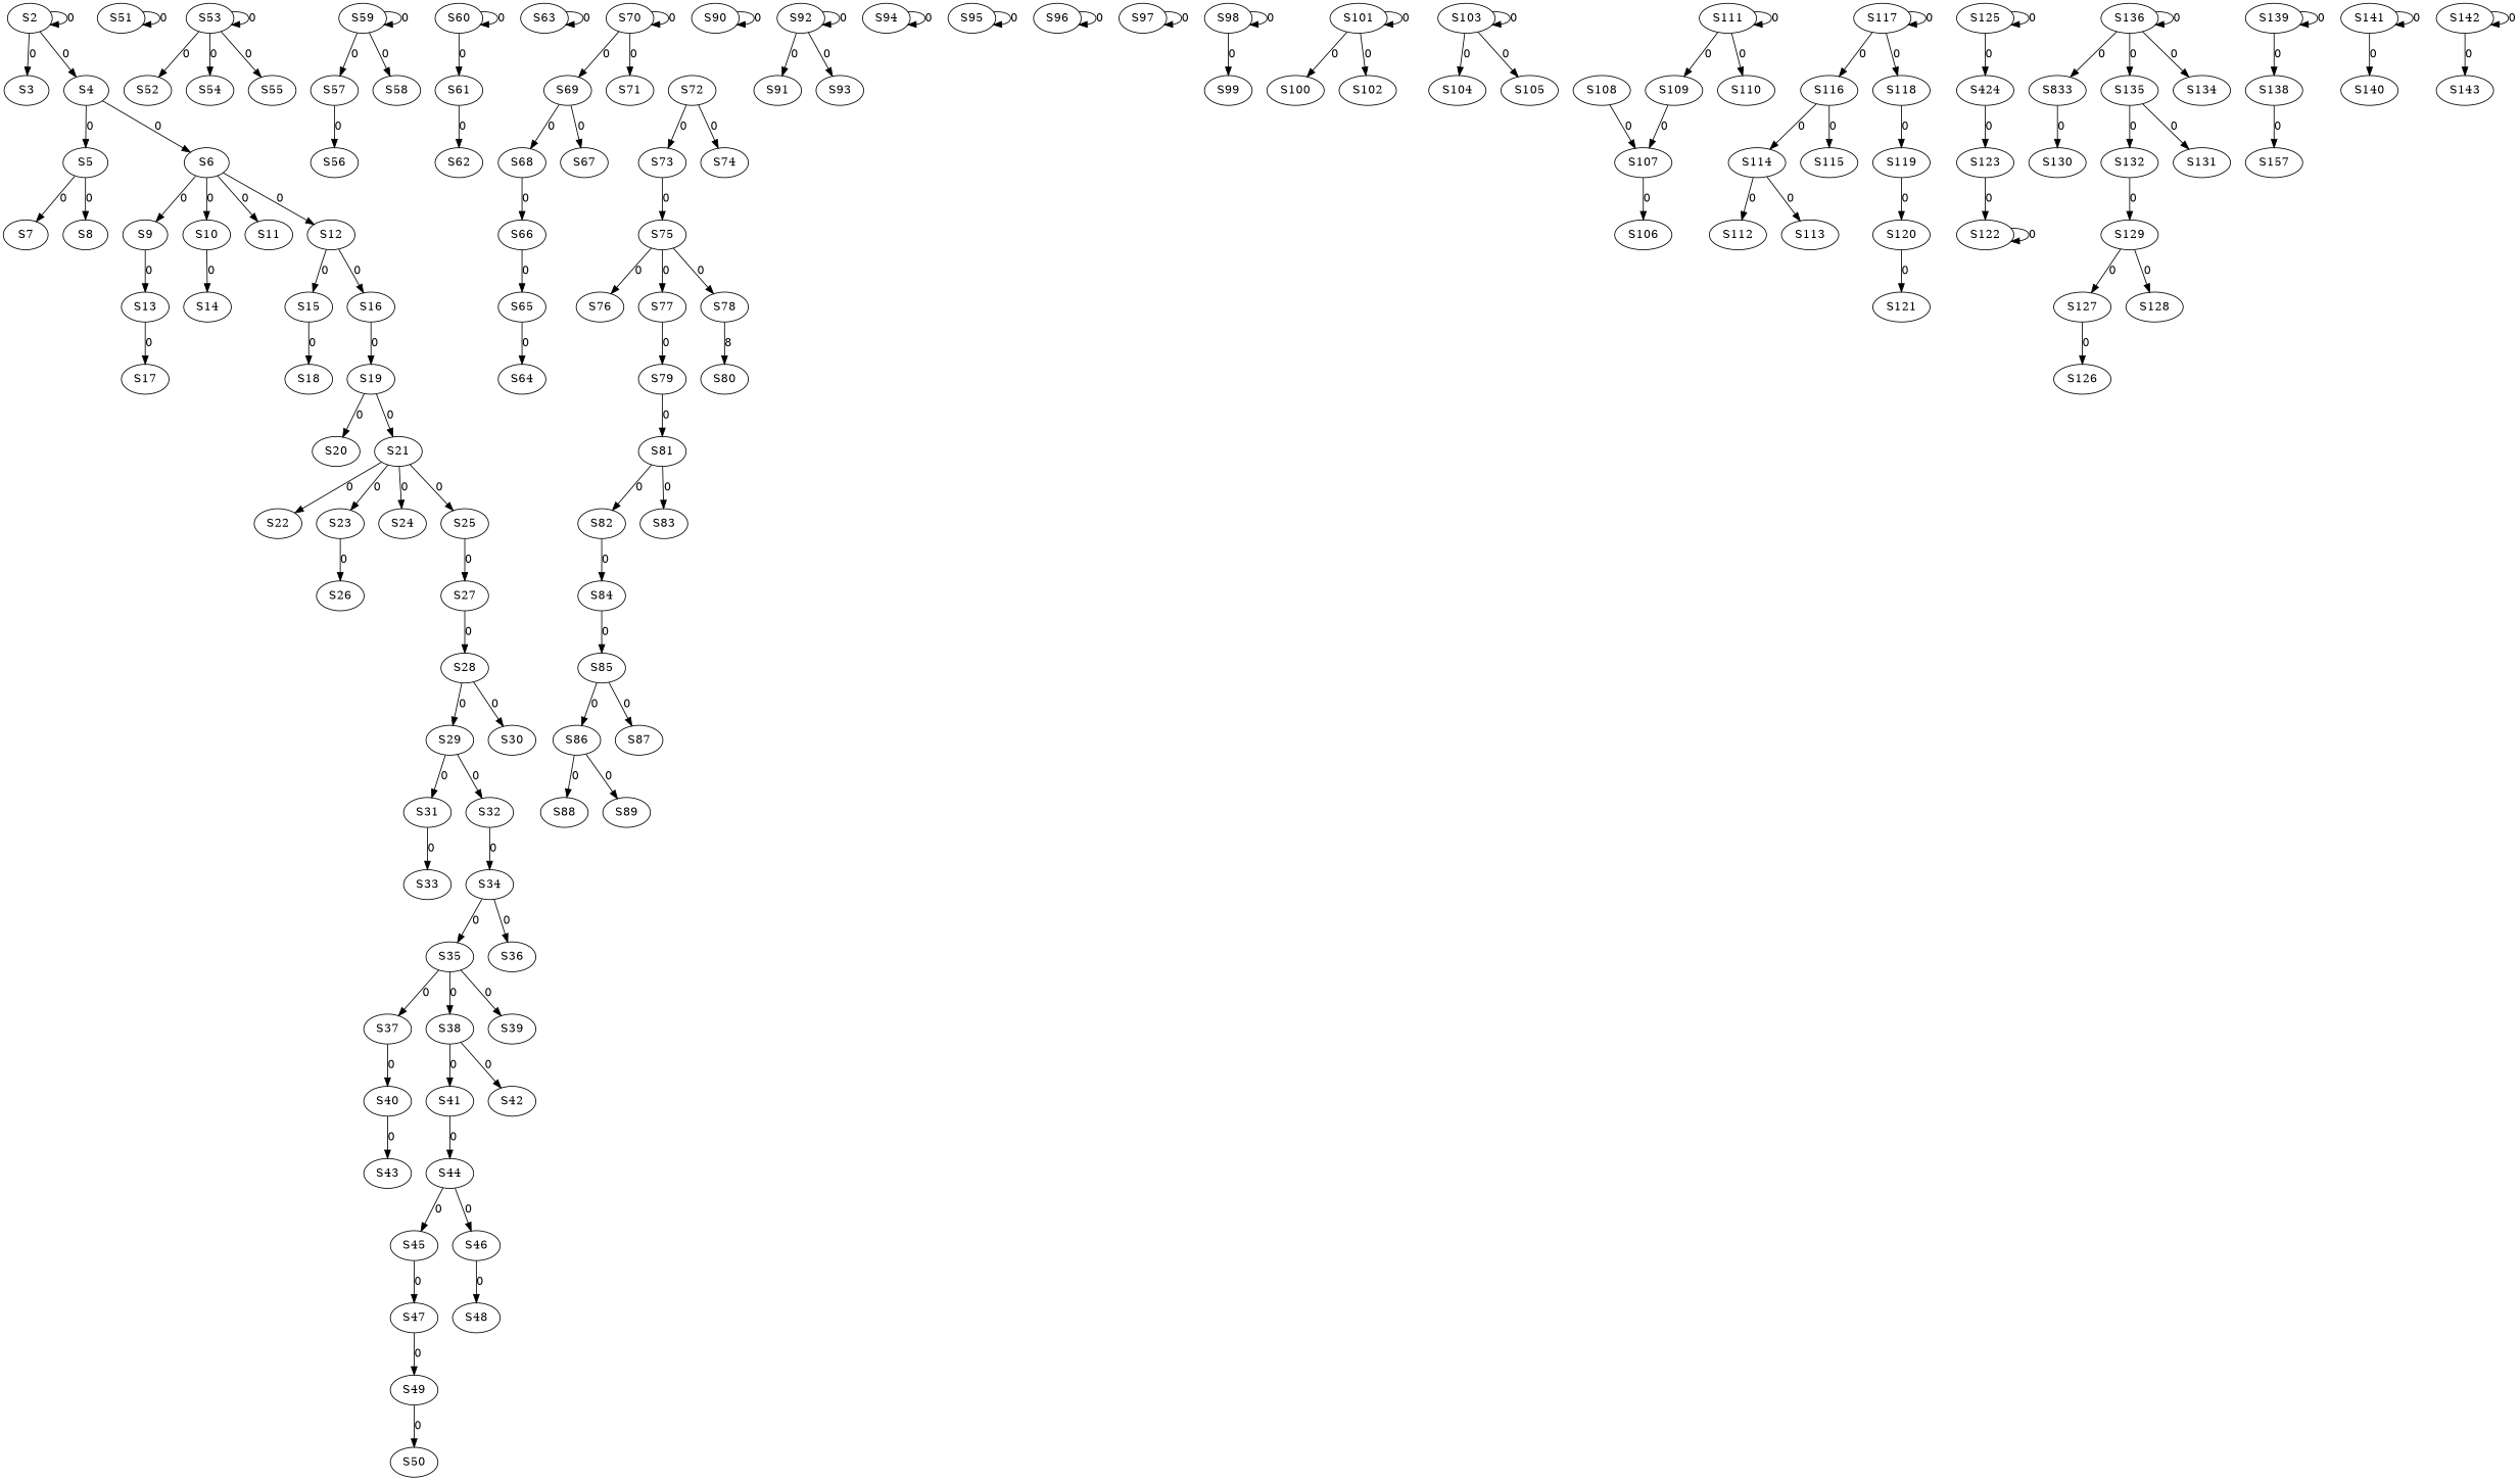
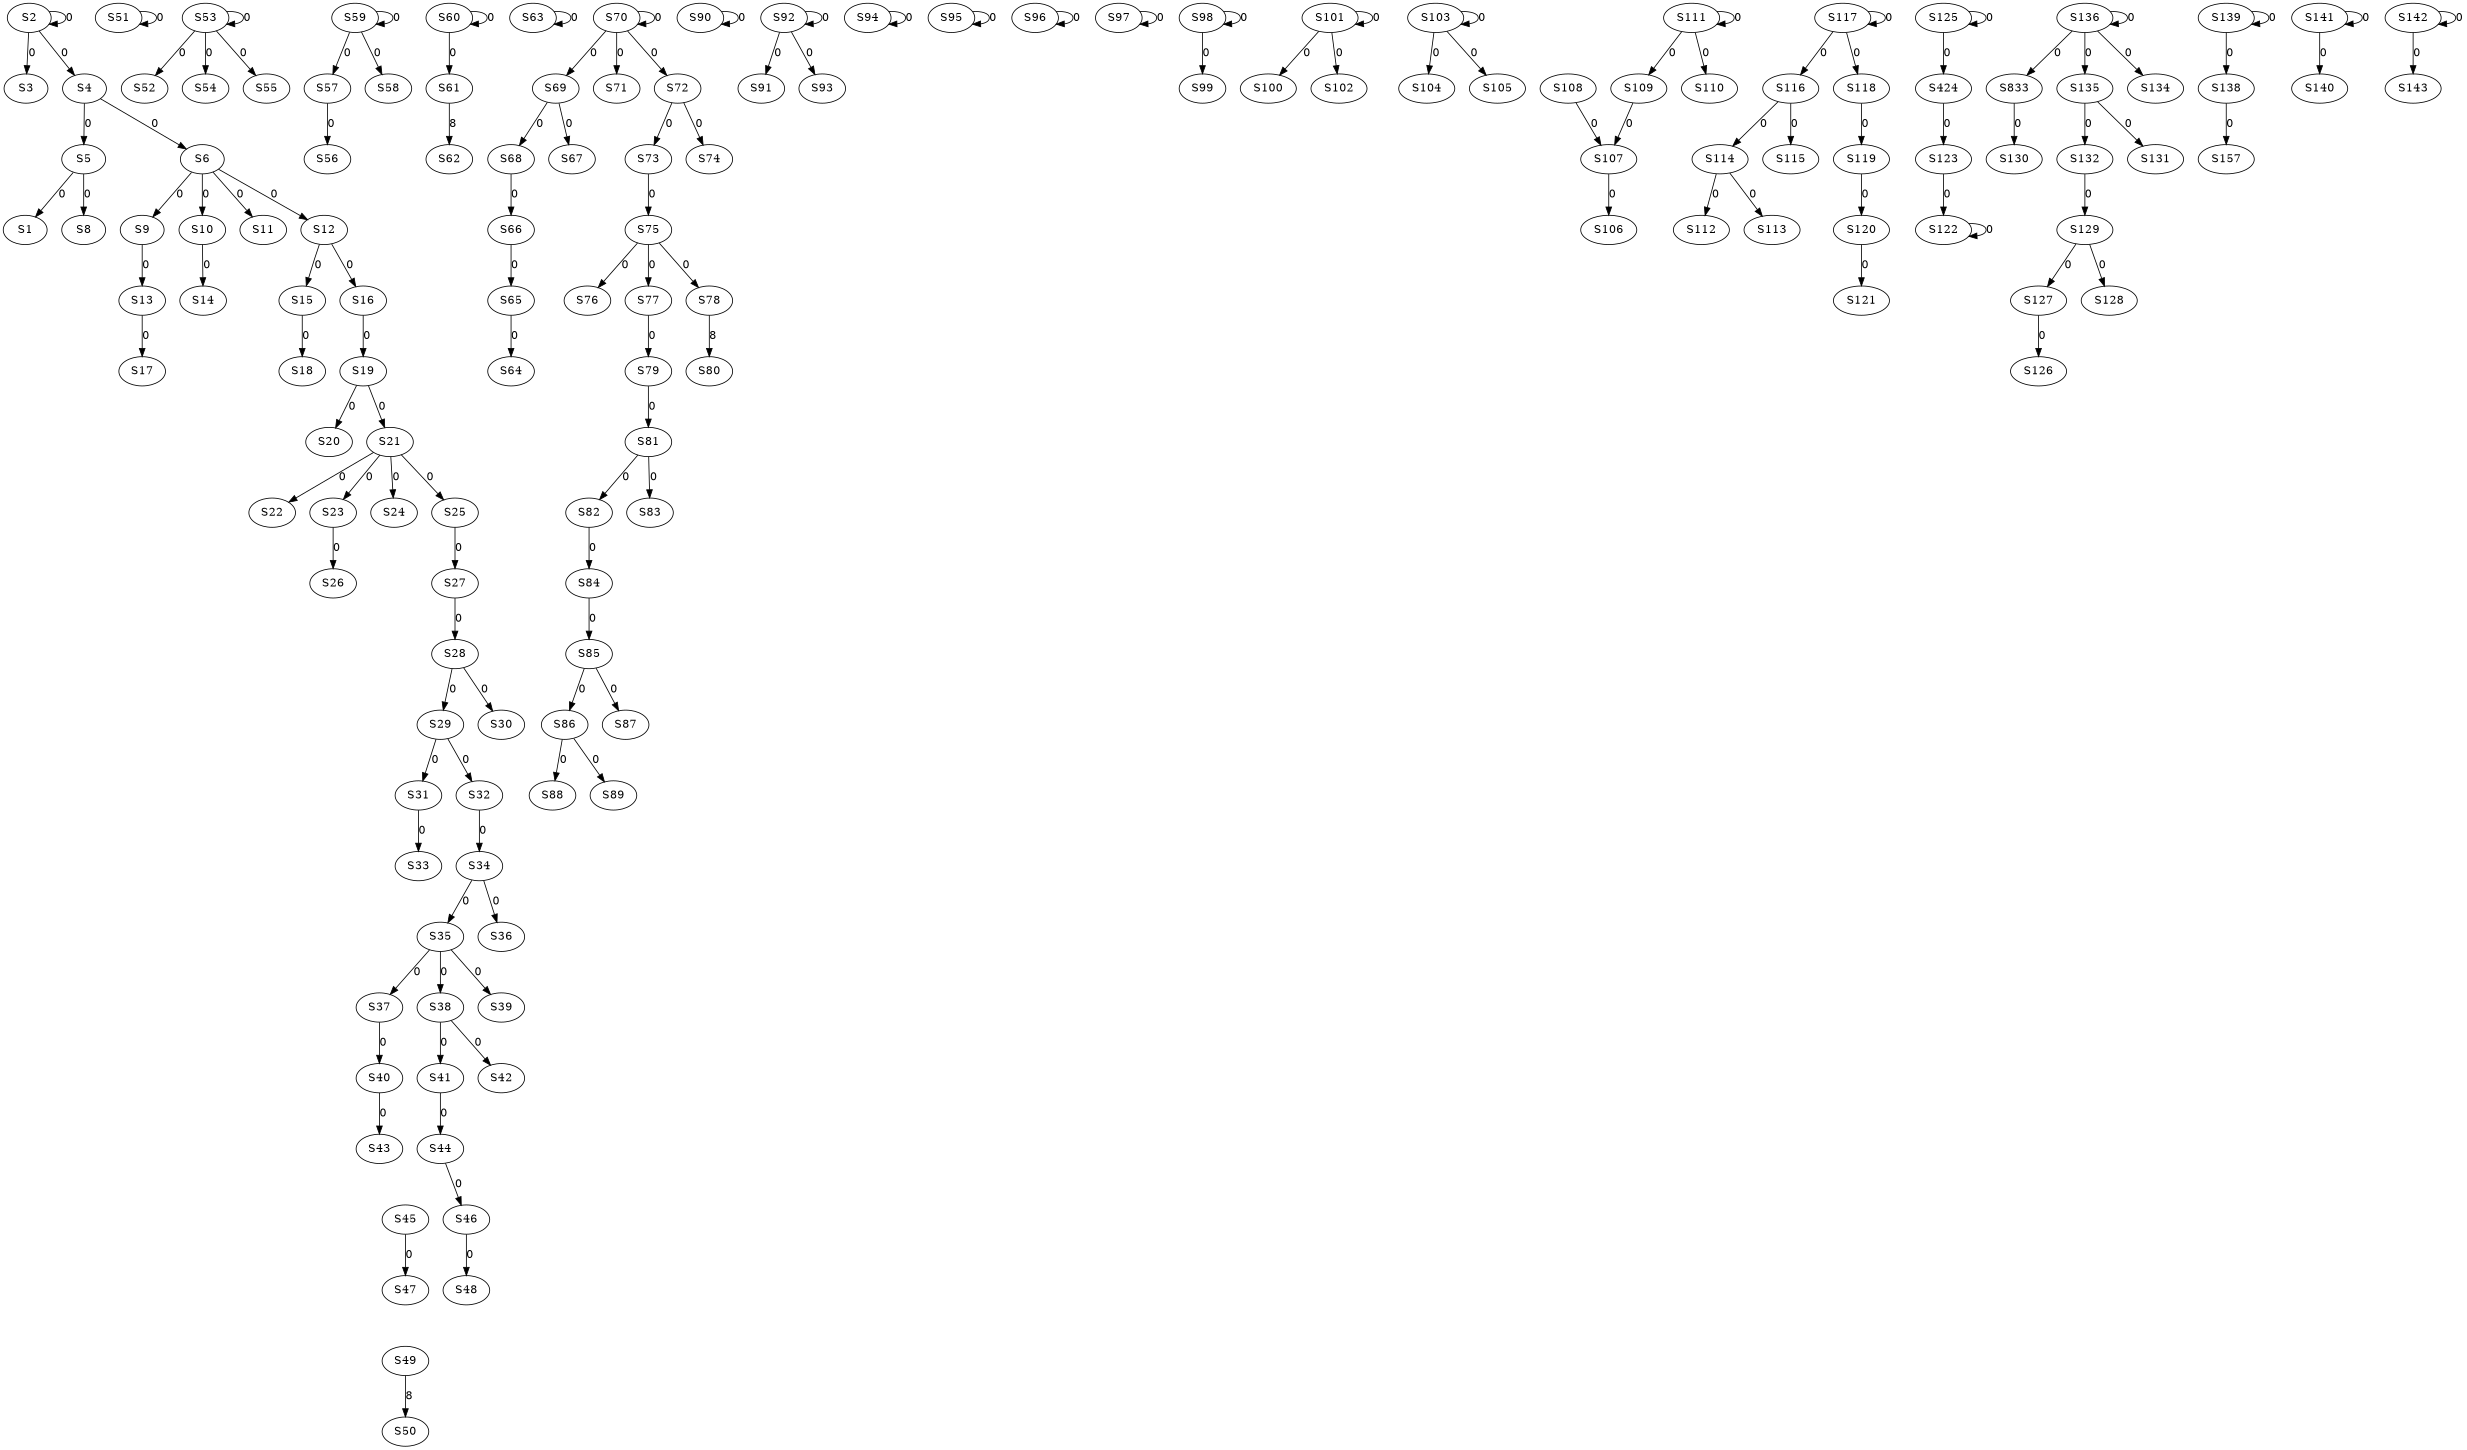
  strict digraph {
    S2
    S3
    S4
    S5
    S6
-   S7
+   S7 [label=S1]
    S8
    S9
    S10
    S11
    S12
    S13
    S14
    S15
    S16
    S17
    S18
    S19
    S20
    S21
    S22
    S23
    S24
    S25
    S26
    S27
    S28
    S29
    S30
    S31
    S32
    S33
    S34
    S35
    S36
    S37
    S38
    S39
    S40
    S41
    S42
    S43
    S44
    S45
    S46
    S47
    S48
    S49
    S50
    S51
    S53
    S52
    S54
    S55
    S57
    S56
    S59
    S58
    S60
    S61
    S62
    S63
    S65
    S64
    S66
    S68
    S69
    S67
    S70
    S71
    S72
    S73
    S74
    S75
    S76
    S77
    S78
    S79
    S80
    S81
    S82
    S83
    S84
    S85
    S86
    S87
    S88
    S89
    S90
    S92
    S91
    S93
    S94
    S95
    S96
    S97
    S98
    S99
    S101
    S100
    S102
    S103
    S104
    S105
    S107
    S106
    S108
    S109
    S111
    S110
    S114
    S112
    S113
    S116
    S115
    S117
    S118
    S119
    S120
    S121
    S122
    n122 [label=S424]
    S123
    S125
    S127
    S126
    S129
    S128
    S132
    n130 [label=S833]
    S130
    S135
    S131
    S136
    S134
    n136 [label=S157]
    S138
    S139
    S141
    S140
    S142
    S143
    S2 -> S2 [label=0]
    S2 -> S3 [label=0]
    S2 -> S4 [label=0]
    S4 -> S5 [label=0]
    S4 -> S6 [label=0]
    S5 -> S7 [label=0]
    S5 -> S8 [label=0]
    S6 -> S9 [label=0]
    S6 -> S10 [label=0]
    S6 -> S11 [label=0]
    S6 -> S12 [label=0]
    S9 -> S13 [label=0]
    S10 -> S14 [label=0]
    S12 -> S15 [label=0]
    S12 -> S16 [label=0]
    S13 -> S17 [label=0]
    S15 -> S18 [label=0]
    S16 -> S19 [label=0]
    S19 -> S20 [label=0]
    S19 -> S21 [label=0]
    S21 -> S22 [label=0]
    S21 -> S23 [label=0]
    S21 -> S24 [label=0]
    S21 -> S25 [label=0]
    S23 -> S26 [label=0]
    S25 -> S27 [label=0]
    S27 -> S28 [label=0]
    S28 -> S29 [label=0]
    S28 -> S30 [label=0]
    S29 -> S31 [label=0]
    S29 -> S32 [label=0]
    S31 -> S33 [label=0]
    S32 -> S34 [label=0]
    S34 -> S35 [label=0]
    S34 -> S36 [label=0]
    S35 -> S37 [label=0]
    S35 -> S38 [label=0]
    S35 -> S39 [label=0]
    S37 -> S40 [label=0]
    S38 -> S41 [label=0]
    S38 -> S42 [label=0]
    S40 -> S43 [label=0]
    S41 -> S44 [label=0]
-   S44 -> S45 [label=0]
    S44 -> S46 [label=0]
    S45 -> S47 [label=0]
    S46 -> S48 [label=0]
-   S47 -> S49 [label=0]
-   S49 -> S50 [label=0]
+   S49 -> S50 [label=8]
    S51 -> S51 [label=0]
    S53 -> S53 [label=0]
    S53 -> S52 [label=0]
    S53 -> S54 [label=0]
    S53 -> S55 [label=0]
    S57 -> S56 [label=0]
    S59 -> S57 [label=0]
    S59 -> S59 [label=0]
    S59 -> S58 [label=0]
    S60 -> S60 [label=0]
    S60 -> S61 [label=0]
-   S61 -> S62 [label=0]
+   S61 -> S62 [label=8]
    S63 -> S63 [label=0]
    S65 -> S64 [label=0]
    S66 -> S65 [label=0]
    S68 -> S66 [label=0]
    S69 -> S68 [label=0]
    S69 -> S67 [label=0]
    S70 -> S69 [label=0]
    S70 -> S70 [label=0]
    S70 -> S71 [label=0]
+   S70 -> S72 [label=0]
    S72 -> S73 [label=0]
    S72 -> S74 [label=0]
    S73 -> S75 [label=0]
    S75 -> S76 [label=0]
    S75 -> S77 [label=0]
    S75 -> S78 [label=0]
    S77 -> S79 [label=0]
    S78 -> S80 [label=8]
    S79 -> S81 [label=0]
    S81 -> S82 [label=0]
    S81 -> S83 [label=0]
    S82 -> S84 [label=0]
    S84 -> S85 [label=0]
    S85 -> S86 [label=0]
    S85 -> S87 [label=0]
    S86 -> S88 [label=0]
    S86 -> S89 [label=0]
    S90 -> S90 [label=0]
    S92 -> S92 [label=0]
    S92 -> S91 [label=0]
    S92 -> S93 [label=0]
    S94 -> S94 [label=0]
    S95 -> S95 [label=0]
    S96 -> S96 [label=0]
    S97 -> S97 [label=0]
    S98 -> S98 [label=0]
    S98 -> S99 [label=0]
    S101 -> S101 [label=0]
    S101 -> S100 [label=0]
    S101 -> S102 [label=0]
    S103 -> S103 [label=0]
    S103 -> S104 [label=0]
    S103 -> S105 [label=0]
    S107 -> S106 [label=0]
    S108 -> S107 [label=0]
    S109 -> S107 [label=0]
    S111 -> S109 [label=0]
    S111 -> S111 [label=0]
    S111 -> S110 [label=0]
    S114 -> S112 [label=0]
    S114 -> S113 [label=0]
    S116 -> S114 [label=0]
    S116 -> S115 [label=0]
    S117 -> S116 [label=0]
    S117 -> S117 [label=0]
    S117 -> S118 [label=0]
    S118 -> S119 [label=0]
    S119 -> S120 [label=0]
    S120 -> S121 [label=0]
    S122 -> S122 [label=0]
    n122 -> S123 [label=0]
    S123 -> S122 [label=0]
    S125 -> n122 [label=0]
    S125 -> S125 [label=0]
    S127 -> S126 [label=0]
    S129 -> S127 [label=0]
    S129 -> S128 [label=0]
    S132 -> S129 [label=0]
    n130 -> S130 [label=0]
    S135 -> S132 [label=0]
    S135 -> S131 [label=0]
    S136 -> n130 [label=0]
    S136 -> S135 [label=0]
    S136 -> S136 [label=0]
    S136 -> S134 [label=0]
    S138 -> n136 [label=0]
    S139 -> S138 [label=0]
    S139 -> S139 [label=0]
    S141 -> S141 [label=0]
    S141 -> S140 [label=0]
    S142 -> S142 [label=0]
    S142 -> S143 [label=0]
  }
